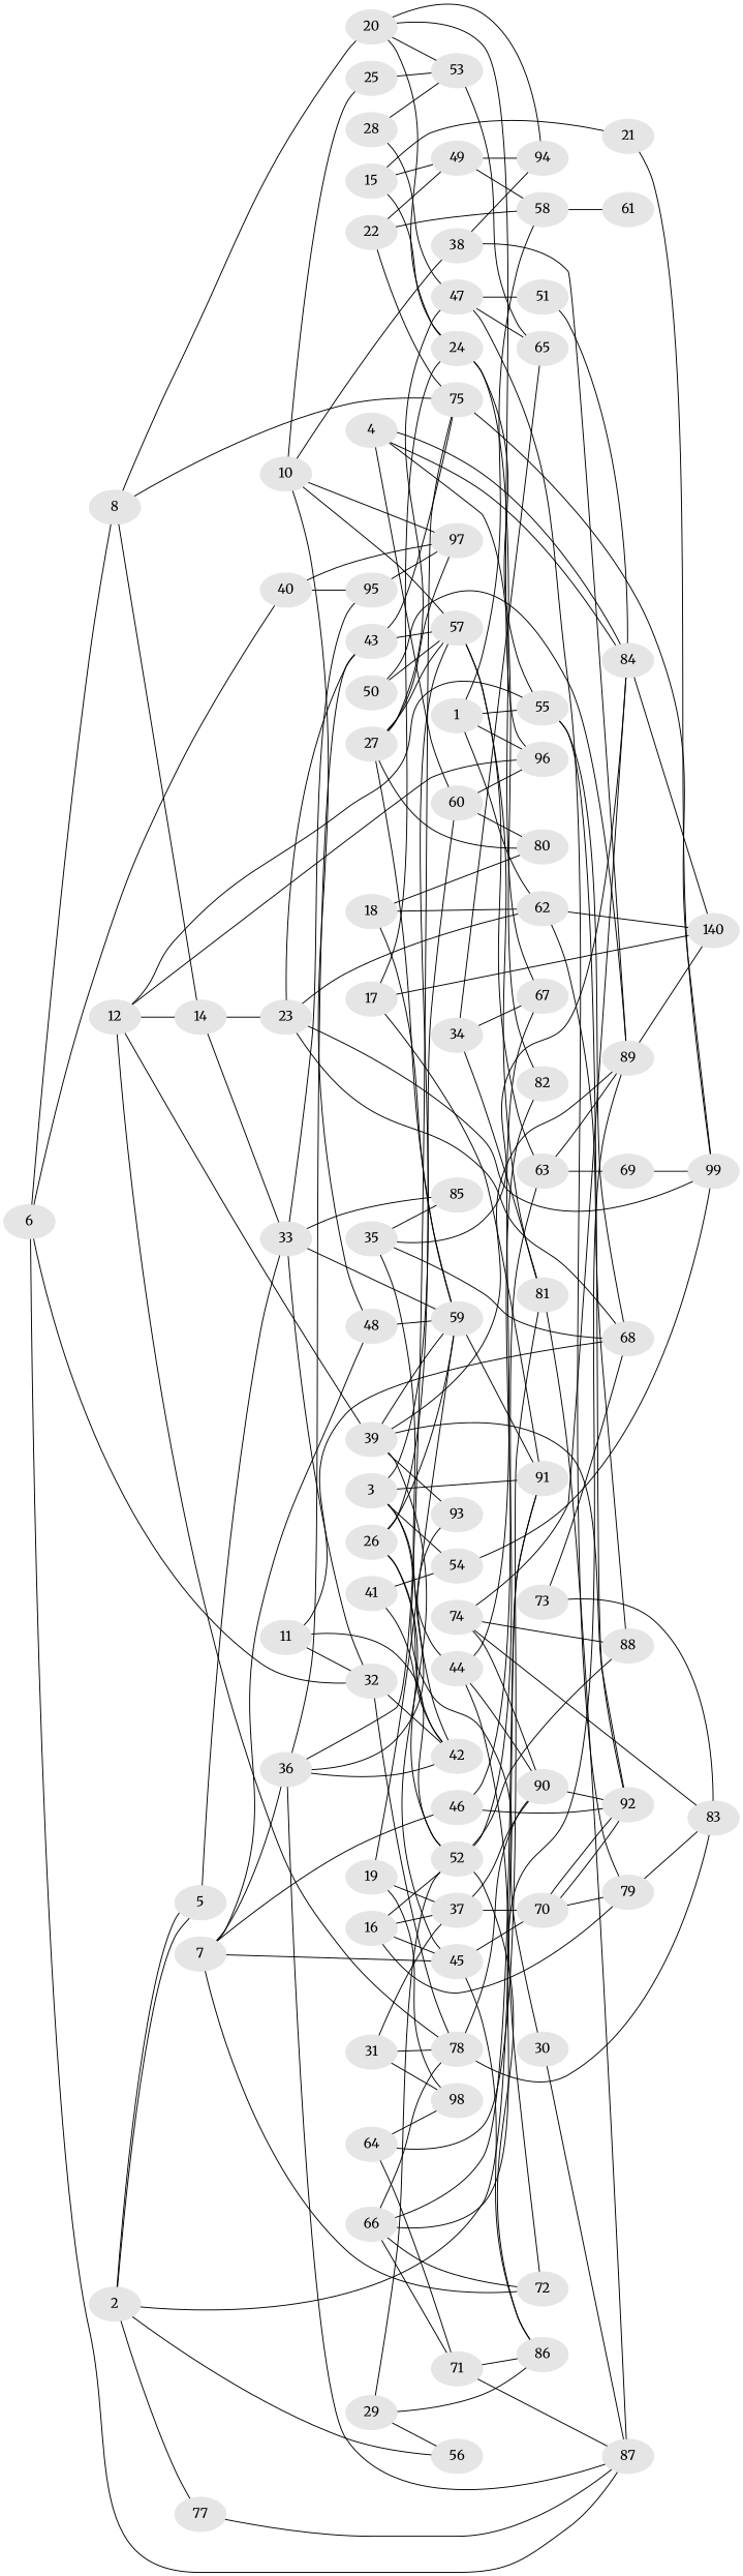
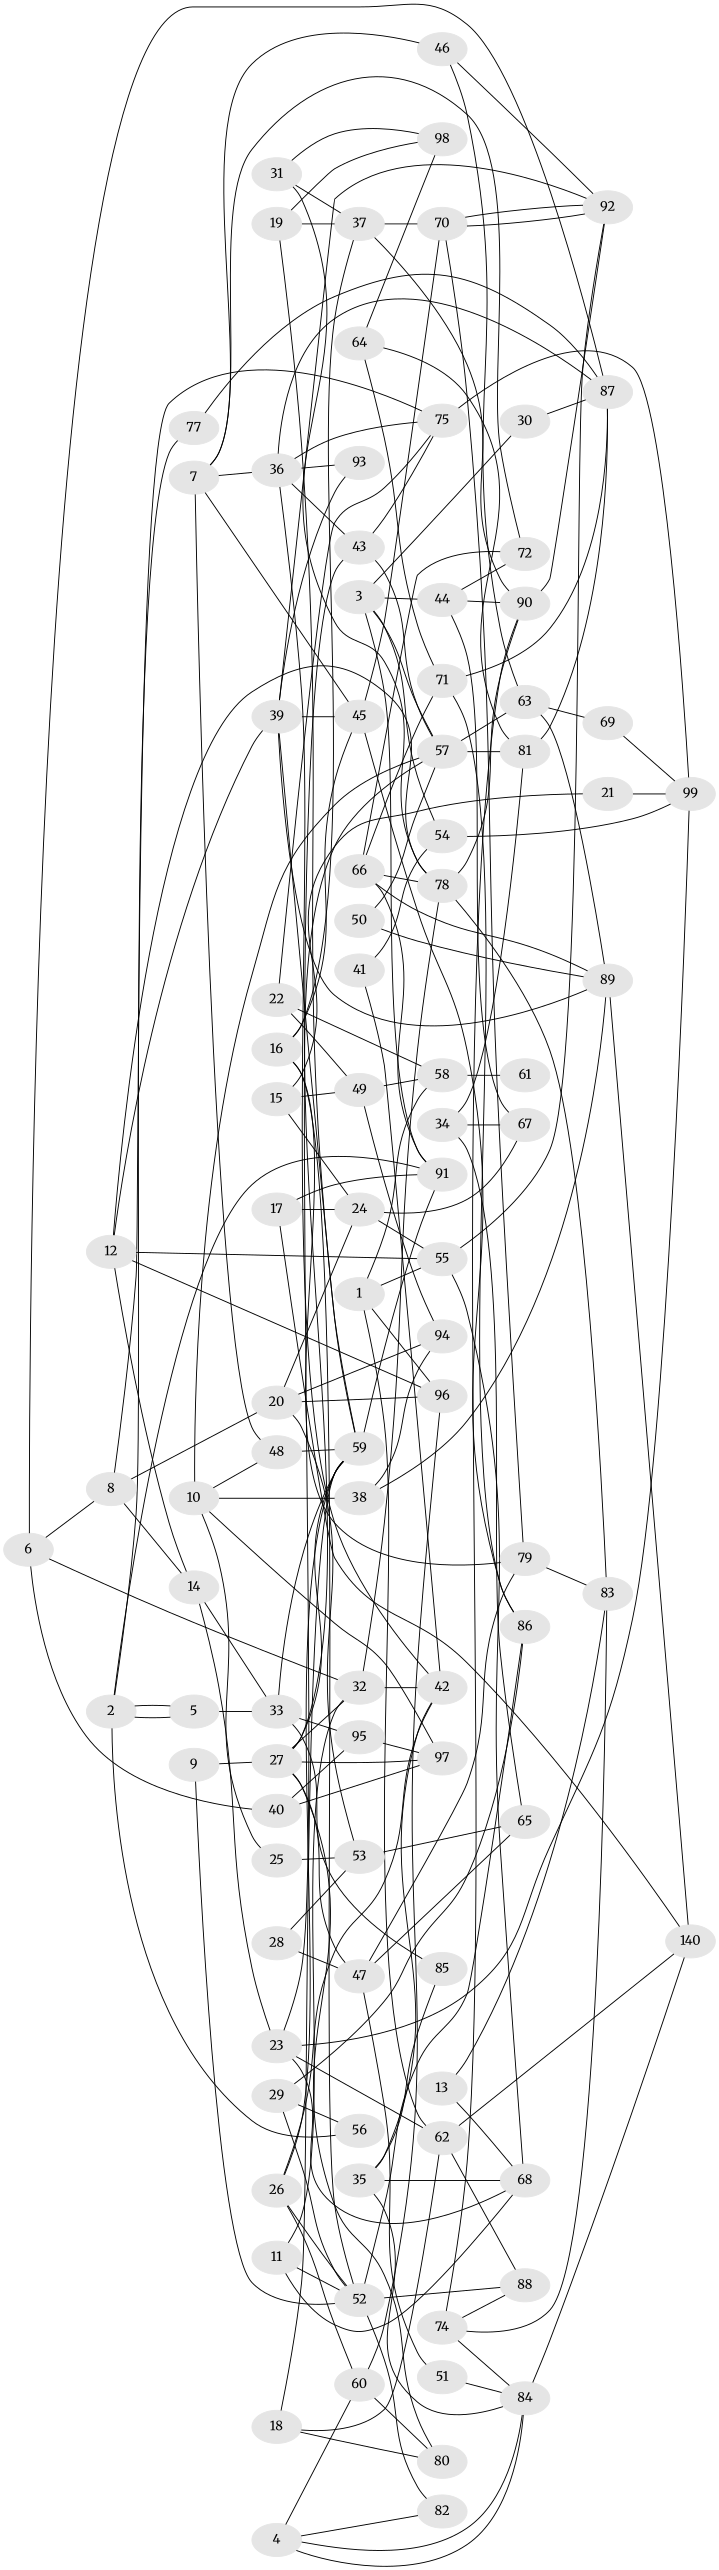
  graph {
    fontname=Merriweather
    rankdir=LR
    node [color=gray90 fontname=Merriweather style=filled]
    edge [fontname=Merriweather]
    1
    55
    58
    62
    96
    68
    92
    61
    n9 [label=140]
    88
    2
    5
    56
    77
    91
    33
    87
    3
    30
    44
    54
    57
    72
    67
    90
    99
    81
    63
    4
    60
    82
    84
    80
    59
    85
    95
    6
    8
    32
    40
    14
    20
    75
    78
    42
    97
    7
    36
    45
    46
    48
    43
    93
    86
    70
    23
    24
    53
    94
+   9
    27
    52
    47
    10
    25
    38
    89
    11
    12
    39
    83
-   13 [label=73]
+   13
    15
    21
    49
    16
    37
    79
    17
    18
    19
    98
    65
    22
    26
    51
    28
    29
    31
    34
    35
    41
    69
    50
    64
    71
    66
    74
    1 -- 55
    1 -- 58
    1 -- 62
    1 -- 96
    55 -- 68
    55 -- 92
    58 -- 61
    62 -- n9
    62 -- 88
    2 -- 5
    2 -- 5
    2 -- 56
    2 -- 77
    2 -- 91
    5 -- 33
    77 -- 87
    33 -- 59
    33 -- 85
    33 -- 95
    3 -- 91
    3 -- 30
    3 -- 44
    3 -- 54
    3 -- 57
    30 -- 87
    44 -- 72
    44 -- 67
    44 -- 90
    54 -- 99
    57 -- 81
    57 -- 63
    90 -- 92
    81 -- 87
    63 -- 89
    63 -- 69
    4 -- 60
    4 -- 82
    4 -- 84
    4 -- 84
    60 -- 96
    60 -- 80
    84 -- n9
    59 -- 91
    95 -- 97
    6 -- 87
    6 -- 8
    6 -- 32
    6 -- 40
    8 -- 14
    8 -- 20
    8 -- 75
    32 -- 78
    32 -- 42
    40 -- 95
    40 -- 97
    14 -- 33
    14 -- 23
    20 -- 96
    20 -- 24
    20 -- 53
    20 -- 94
    75 -- 99
    78 -- 90
    78 -- 83
    7 -- 72
    7 -- 36
    7 -- 45
    7 -- 46
    7 -- 48
    36 -- 87
    36 -- 75
    36 -- 42
    36 -- 43
    36 -- 93
    45 -- 86
    45 -- 70
    46 -- 92
    46 -- 63
    48 -- 59
    43 -- 57
    43 -- 75
    70 -- 92
    70 -- 92
    70 -- 79
    23 -- 62
    23 -- 68
    23 -- 99
    23 -- 43
    24 -- 55
    24 -- 67
    53 -- 65
+   9 -- 27
+   9 -- 52
    27 -- 57
    27 -- 80
    27 -- 59
-   33 -- 32
+   27 -- 32
    27 -- 97
    27 -- 47
    52 -- 88
    52 -- 82
    52 -- 86
    47 -- 79
    47 -- 65
    47 -- 51
    10 -- 57
    10 -- 97
    10 -- 48
    10 -- 25
    10 -- 38
    25 -- 53
    38 -- 94
    38 -- 89
    89 -- n9
    11 -- 68
    11 -- 32
    11 -- 52
    12 -- 55
    12 -- 96
    12 -- 14
    12 -- 78
    12 -- 39
    39 -- 92
    39 -- 59
    39 -- 45
    39 -- 93
    39 -- 89
    13 -- 68
    13 -- 83
    15 -- 24
    15 -- 21
    15 -- 49
    21 -- 99
    49 -- 58
    49 -- 94
    16 -- 45
    16 -- 52
    16 -- 37
    16 -- 79
    37 -- 90
    37 -- 70
    79 -- 83
    17 -- n9
    17 -- 91
    17 -- 24
    18 -- 62
    18 -- 80
    18 -- 59
    19 -- 59
    19 -- 37
    19 -- 98
    22 -- 58
    22 -- 75
    22 -- 49
    26 -- 60
    26 -- 59
    26 -- 42
    26 -- 52
    51 -- 84
    28 -- 53
    28 -- 47
    29 -- 56
    29 -- 86
    29 -- 52
    31 -- 78
    31 -- 37
    31 -- 98
    34 -- 67
    34 -- 81
    34 -- 65
    35 -- 68
    35 -- 84
    35 -- 85
    35 -- 42
    41 -- 54
    41 -- 42
    69 -- 99
    50 -- 57
    50 -- 89
    64 -- 81
    64 -- 98
    64 -- 71
    71 -- 87
    71 -- 86
    66 -- 91
    66 -- 72
    66 -- 78
    66 -- 89
    66 -- 71
    74 -- 88
    74 -- 90
    74 -- 84
    74 -- 83
  }
